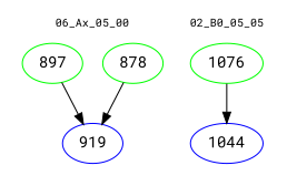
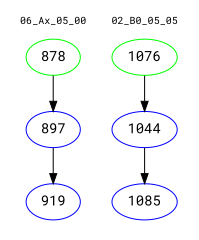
  digraph {
    fontname="Roboto Mono"
    node [color=blue fontname="Roboto Mono"]
    edge [color=black fontname="Roboto Mono"]
    n1 [color=green label=878]
-   n2 [color=green label=897]
+   n2 [label=897]
    n3 [label=919]
    n4 [color=green label=1076]
    n5 [label=1044]
+   n6 [label=1085]
    subgraph cluster_1 {
      color=white
      fontsize=10
      label="06_Ax_05_00"
      n1
      n2
      n3
    }
    subgraph cluster_2 {
      color=white
      fontsize=10
      label="02_B0_05_05"
      n4
      n5
+     n6
    }
-   n1 -> n3
+   n1 -> n2
    n2 -> n3
    n4 -> n5
+   n5 -> n6
  }
